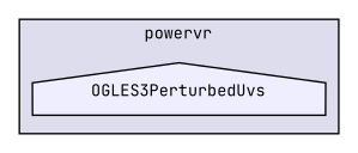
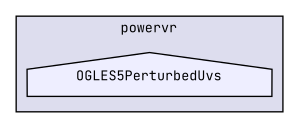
  digraph {
    compound=true
    fontname="JetBrains Mono"
-   n1 [fillcolor="#eeeeff" fontname="JetBrains Mono" fontsize=10 label=OGLES3PerturbedUvs pencolor=black shape=house style=filled]
+   n1 [fillcolor="#eeeeff" fontname="JetBrains Mono" fontsize=10 label=OGLES5PerturbedUvs pencolor=black shape=house style=filled]
    subgraph cluster_1 {
      bgcolor="#ddddee"
      fontsize=10
      label=powervr
      pencolor=black
      n1
    }
  }
